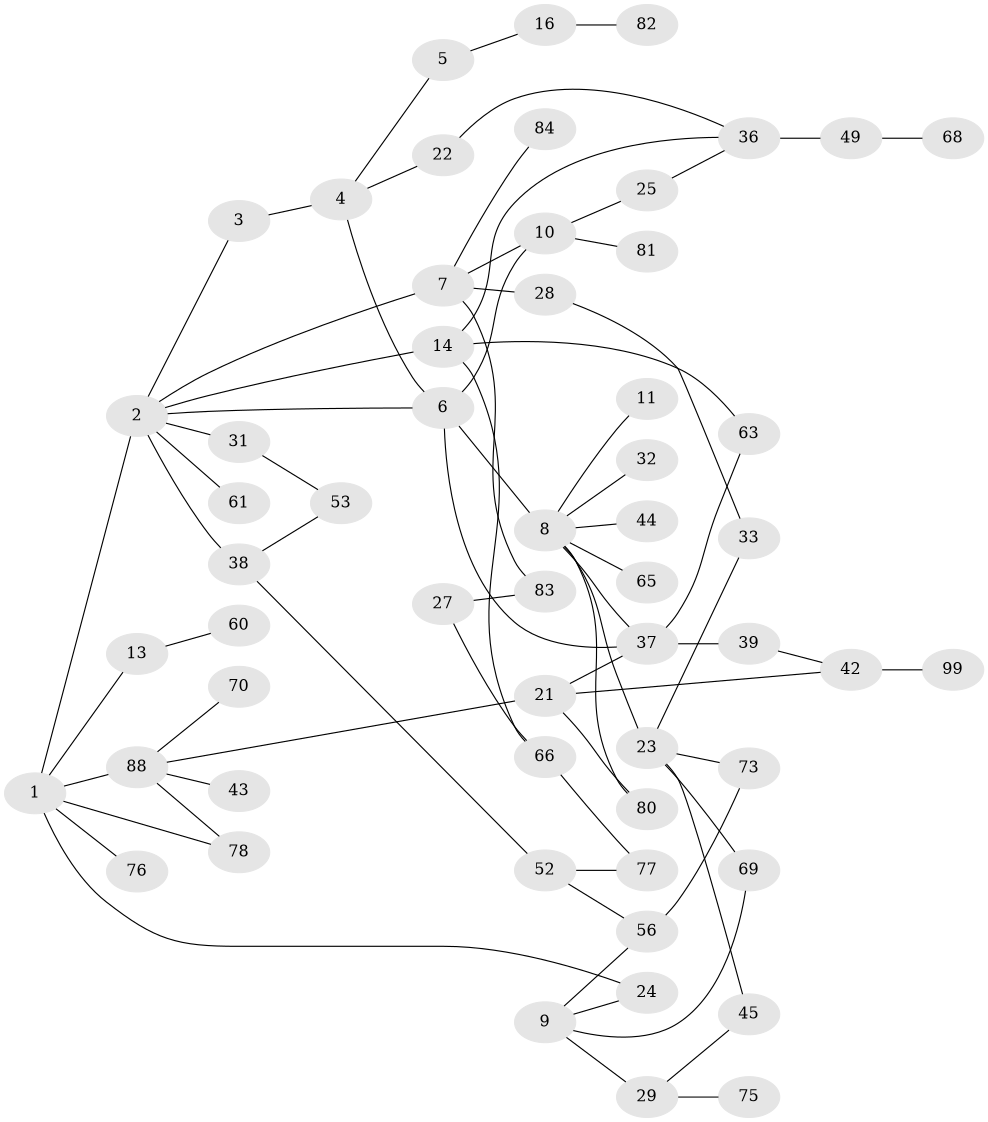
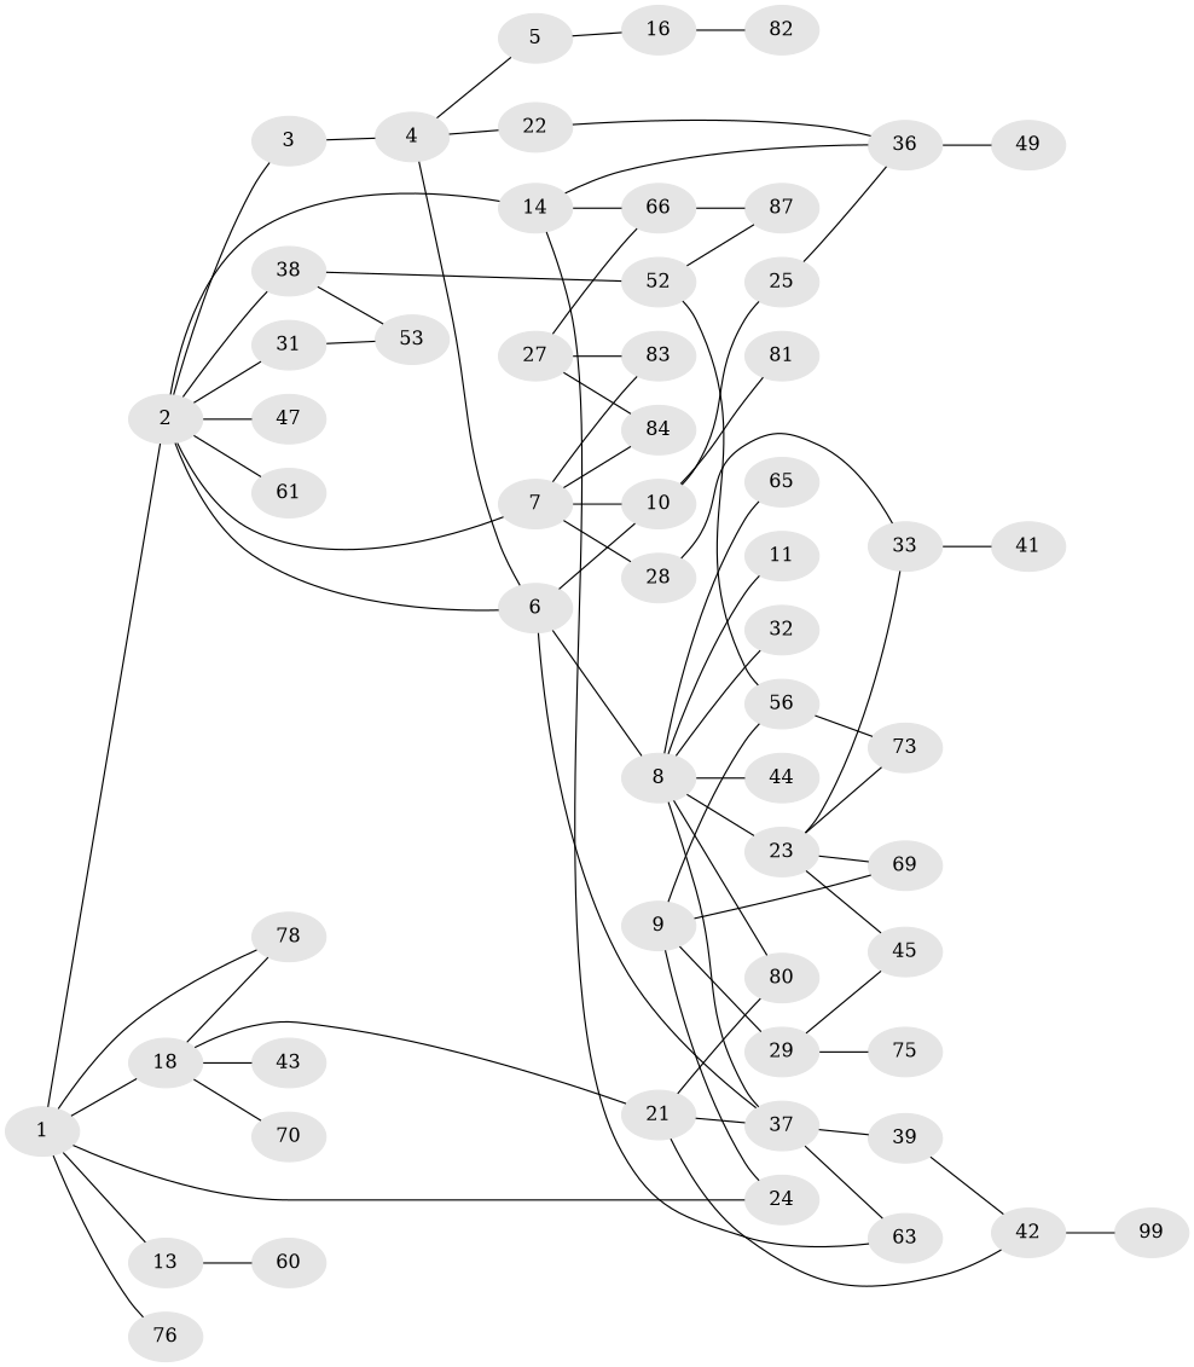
  graph {
    rankdir=LR
    node [color=gray90 style=filled]
    1 [super="+91"]
    2 [super="+19"]
    13
-   18 [super="+20" label=88]
+   18 [super="+20"]
    24
    76
    78
    3
    6 [super="+15"]
    7 [super="+62"]
    14 [super="+46"]
    31 [super="+58"]
    38 [super="+50"]
+   47
    61
    60 [super="+71"]
    21 [super="+86"]
    43
    70
    4 [super="+72"]
    8 [super="+57"]
    10 [super="+17"]
    37 [super="+74"]
    28
    83
    n26 [label=84]
    36 [super="+48"]
    63
    66
    53 [super="+54"]
    52 [super="+90"]
    5 [super="+12"]
    22 [super="+80"]
    16 [super="+35"]
    82
    11 [super="+67"]
    23 [super="+26"]
    32 [super="+34"]
    44
    65
    n41 [label=80]
    25
    81
    39 [super="+59"]
    33 [super="+84"]
    9 [super="+40"]
    29 [super="+30"]
    56
    69 [super="+88"]
    45
    73
    27 [super="+79"]
    75
    49 [super="+51"]
-   77
+   77 [label=87]
    42 [super="+64"]
    n57 [label=99]
-   68
+   41
    1 -- 2
    1 -- 13
    1 -- 18
    1 -- 24
    1 -- 76
    1 -- 78
    2 -- 3
    2 -- 6
    2 -- 7
    2 -- 14
    2 -- 31
    2 -- 38
+   2 -- 47
    2 -- 61
    13 -- 60
    18 -- 78
    18 -- 21
    18 -- 43
    18 -- 70
    3 -- 4
    6 -- 8
    6 -- 10
    6 -- 37
    7 -- 10
    7 -- 28
    7 -- 83
    7 -- n26
    14 -- 36
    14 -- 63
    14 -- 66
    31 -- 53
    38 -- 53
    38 -- 52
    21 -- 37
    21 -- n41
    21 -- 42
    4 -- 6
    4 -- 5
    4 -- 22
    8 -- 37
    8 -- 11
    8 -- 23 [weight=2]
    8 -- 32
    8 -- 44
    8 -- 65
    8 -- n41
    10 -- 25
    10 -- 81
    37 -- 63
    37 -- 39
    28 -- 33
    36 -- 49
    66 -- 77
    52 -- 56
    52 -- 77
    5 -- 16
    22 -- 36
    16 -- 82
    23 -- 33
    23 -- 69
    23 -- 45
    23 -- 73
    25 -- 36
    39 -- 42
+   33 -- 41
    9 -- 24
    9 -- 29
    9 -- 56
    9 -- 69
    29 -- 45
    29 -- 75
    56 -- 73
    27 -- 83
+   27 -- n26
    27 -- 66
-   49 -- 68
    42 -- n57
  }
